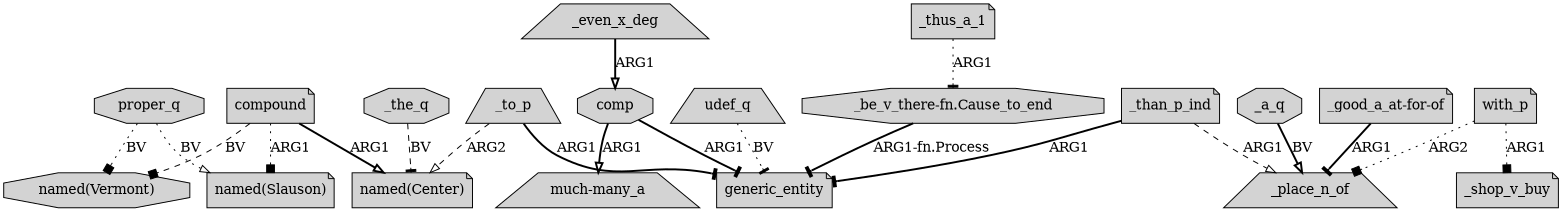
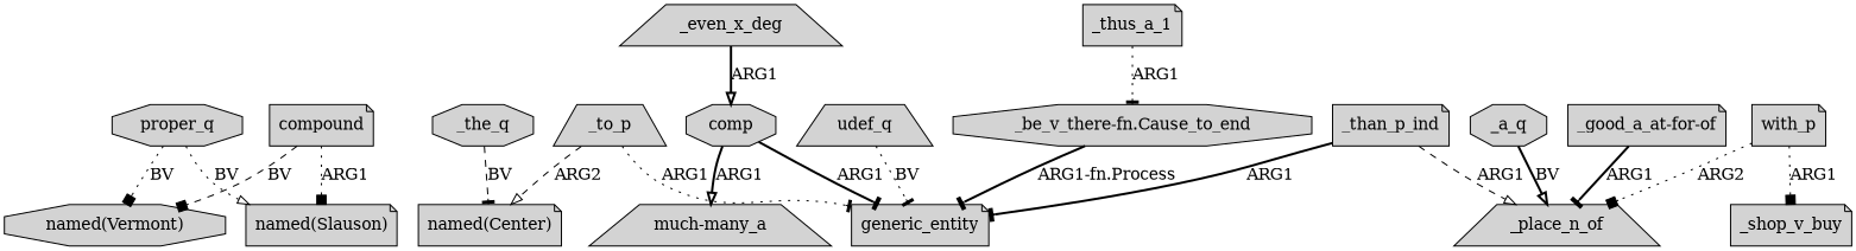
  digraph {
    node [shape=note style=filled]
    edge [arrowhead=tee style=bold]
    _to_p [shape=trapezium]
    "named(Center)"
    generic_entity
    compound
    "named(Slauson)"
    "named(Vermont)" [shape=octagon]
    _place_n_of [shape=trapezium]
    "_good_a_at-for-of"
    proper_q [shape=octagon]
    with_p
    _shop_v_buy
    "_be_v_there-fn.Cause_to_end" [shape=octagon]
    _than_p_ind
    udef_q [shape=trapezium]
    _a_q [shape=octagon]
    comp [shape=octagon]
    "much-many_a" [shape=trapezium]
    _thus_a_1
    _the_q [shape=octagon]
    _even_x_deg [shape=trapezium]
    _to_p -> "named(Center)" [arrowhead=onormal label=ARG2 style=dashed]
-   _to_p -> generic_entity [label=ARG1]
-   compound -> "named(Center)" [arrowhead=onormal label=ARG1]
+   _to_p -> generic_entity [label=ARG1 style=dotted]
    compound -> "named(Slauson)" [arrowhead=box label=ARG1 style=dotted]
    compound -> "named(Vermont)" [arrowhead=box label=BV style=dashed]
    "_good_a_at-for-of" -> _place_n_of [label=ARG1]
    proper_q -> "named(Slauson)" [arrowhead=onormal label=BV style=dotted]
    proper_q -> "named(Vermont)" [arrowhead=box label=BV style=dotted]
    with_p -> _place_n_of [arrowhead=box label=ARG2 style=dotted]
    with_p -> _shop_v_buy [arrowhead=box label=ARG1 style=dotted]
    "_be_v_there-fn.Cause_to_end" -> generic_entity [label="ARG1-fn.Process"]
    _than_p_ind -> generic_entity [label=ARG1]
    _than_p_ind -> _place_n_of [arrowhead=onormal label=ARG1 style=dashed]
    udef_q -> generic_entity [label=BV style=dotted]
    _a_q -> _place_n_of [arrowhead=onormal label=BV]
    comp -> generic_entity [label=ARG1]
    comp -> "much-many_a" [arrowhead=onormal label=ARG1]
    _thus_a_1 -> "_be_v_there-fn.Cause_to_end" [label=ARG1 style=dotted]
    _the_q -> "named(Center)" [label=BV style=dashed]
    _even_x_deg -> comp [arrowhead=onormal label=ARG1]
  }
